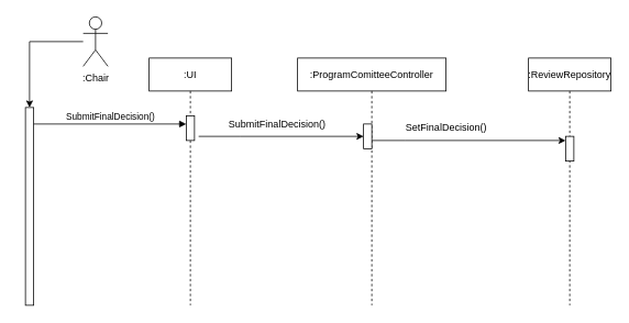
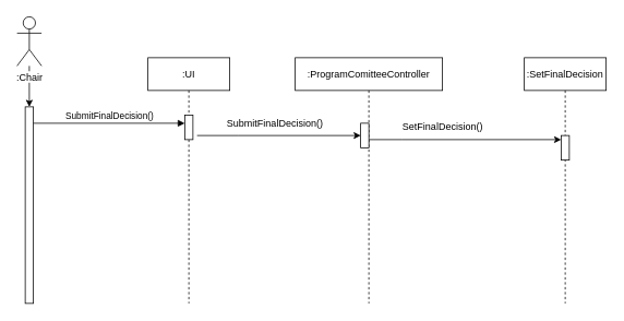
  <mxCell id="0" />
  <mxCell id="1" parent="0" />
- <mxCell id="2" value=":ReviewRepository&lt;br&gt;" style="shape=umlLifeline;perimeter=lifelinePerimeter;whiteSpace=wrap;html=1;container=1;collapsible=0;recursiveResize=0;outlineConnect=0;" parent="1" vertex="1"><mxGeometry x="640" y="70" width="100" height="300" as="geometry" /></mxCell>
+ <mxCell id="2" value=":SetFinalDecision&lt;br&gt;" style="shape=umlLifeline;perimeter=lifelinePerimeter;whiteSpace=wrap;html=1;container=1;collapsible=0;recursiveResize=0;outlineConnect=0;" parent="1" vertex="1"><mxGeometry x="640" y="70" width="100" height="300" as="geometry" /></mxCell>
  <mxCell id="3" value="" style="html=1;points=[];perimeter=orthogonalPerimeter;" parent="2" vertex="1"><mxGeometry x="45" y="95" width="10" height="30" as="geometry" /></mxCell>
  <mxCell id="4" value=":UI" style="shape=umlLifeline;perimeter=lifelinePerimeter;whiteSpace=wrap;html=1;container=1;collapsible=0;recursiveResize=0;outlineConnect=0;" parent="1" vertex="1"><mxGeometry x="180" y="70" width="100" height="300" as="geometry" /></mxCell>
  <mxCell id="5" value="" style="html=1;points=[];perimeter=orthogonalPerimeter;" parent="4" vertex="1"><mxGeometry x="45" y="70" width="10" height="30" as="geometry" /></mxCell>
  <mxCell id="6" value="&lt;span style=&quot;white-space: nowrap&quot;&gt;:ProgramComitteeController&lt;br&gt;&lt;/span&gt;" style="shape=umlLifeline;perimeter=lifelinePerimeter;whiteSpace=wrap;html=1;container=1;collapsible=0;recursiveResize=0;outlineConnect=0;" parent="1" vertex="1"><mxGeometry x="360" y="70" width="180" height="300" as="geometry" /></mxCell>
  <mxCell id="7" value="" style="edgeStyle=orthogonalEdgeStyle;rounded=0;orthogonalLoop=1;jettySize=auto;html=1;" edge="1" parent="1" source="8" target="9"><mxGeometry relative="1" as="geometry" /></mxCell>
- <mxCell id="8" value=":Chair" style="shape=umlActor;verticalLabelPosition=bottom;labelBackgroundColor=#ffffff;verticalAlign=top;html=1;" parent="1" vertex="1"><mxGeometry x="100" y="20" width="30" height="60" as="geometry" /></mxCell>
+ <mxCell id="8" value=":Chair" style="shape=umlActor;verticalLabelPosition=bottom;labelBackgroundColor=#ffffff;verticalAlign=top;html=1;" parent="1" vertex="1"><mxGeometry x="20" y="20" width="30" height="60" as="geometry" /></mxCell>
  <mxCell id="9" value="" style="html=1;points=[];perimeter=orthogonalPerimeter;" parent="1" vertex="1"><mxGeometry x="30" y="130" width="10" height="240" as="geometry" /></mxCell>
  <mxCell id="10" value="" style="edgeStyle=orthogonalEdgeStyle;rounded=0;orthogonalLoop=1;jettySize=auto;html=1;" parent="1" target="12" edge="1"><mxGeometry relative="1" as="geometry"><Array as="points"><mxPoint x="290" y="165" /><mxPoint x="290" y="165" /></Array><mxPoint x="240" y="165" as="sourcePoint" /></mxGeometry></mxCell>
  <mxCell id="11" value="" style="edgeStyle=orthogonalEdgeStyle;rounded=0;orthogonalLoop=1;jettySize=auto;html=1;" parent="1" source="12" target="3" edge="1"><mxGeometry relative="1" as="geometry"><Array as="points"><mxPoint x="490" y="170" /><mxPoint x="490" y="170" /></Array></mxGeometry></mxCell>
  <mxCell id="12" value="" style="html=1;points=[];perimeter=orthogonalPerimeter;" parent="1" vertex="1"><mxGeometry x="440" y="150" width="10" height="30" as="geometry" /></mxCell>
  <mxCell id="13" value="SubmitFinalDecision()" style="text;html=1;align=center;verticalAlign=middle;resizable=0;points=[];autosize=1;" parent="1" vertex="1"><mxGeometry x="270" y="140" width="130" height="20" as="geometry" /></mxCell>
  <mxCell id="14" value="SubmitFinalDecision()" style="html=1;verticalAlign=bottom;endArrow=block;" parent="1" target="5" edge="1"><mxGeometry width="80" relative="1" as="geometry"><mxPoint x="40" y="150" as="sourcePoint" /><mxPoint x="120" y="150" as="targetPoint" /></mxGeometry></mxCell>
  <mxCell id="15" value="SetFinalDecision()" style="text;html=1;align=center;verticalAlign=middle;resizable=0;points=[];autosize=1;" parent="1" vertex="1"><mxGeometry x="485" y="145" width="110" height="20" as="geometry" /></mxCell>
